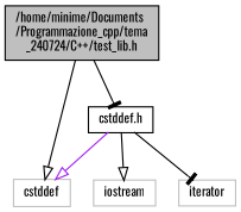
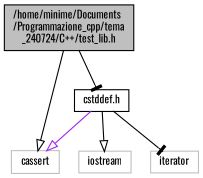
  digraph {
    fontname=Oswald
    node [color=grey75 fillcolor=white fontname=Oswald fontsize=10 shape=record style=filled]
    edge [arrowhead=onormal color=black fontname=Oswald fontsize=10 labelfontname=Helvetica labelfontsize=10 style=solid]
    n1 [color=black fillcolor=grey75 fontcolor=black height=0.2 label="/home/minime/Documents\l/Programmazione_cpp/tema\l_240724/C++/test_lib.h" width=0.4]
    n2 [color=black height=0.2 label="cstddef.h" width=0.4]
-   n3 [height=0.2 label=cstddef width=0.4]
+   n3 [height=0.2 label=cassert width=0.4]
    n4 [height=0.2 label=iostream width=0.4]
    n5 [height=0.2 label=iterator width=0.4]
    n1 -> n2 [arrowhead=tee]
    n1 -> n3
    n2 -> n3 [color=purple]
    n2 -> n4
    n2 -> n5 [arrowhead=tee]
  }
